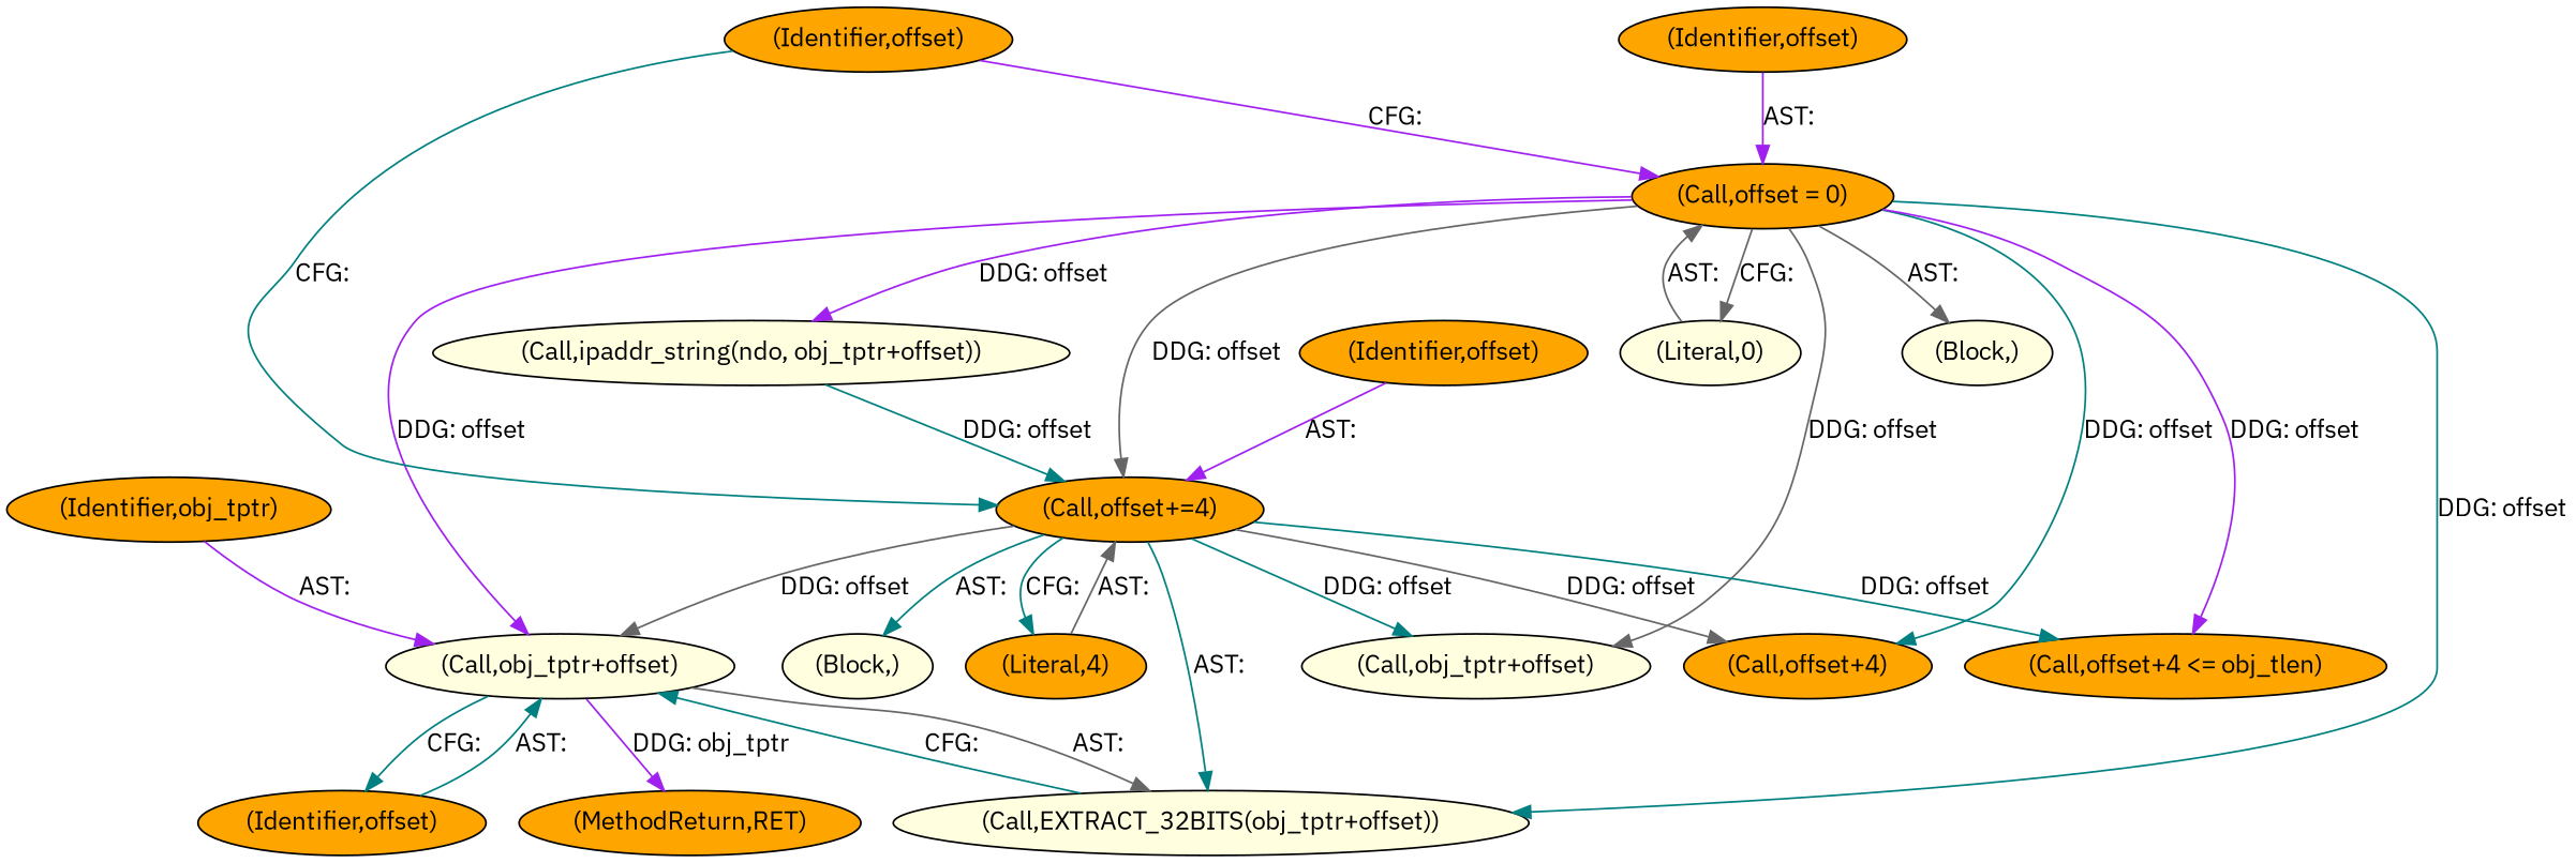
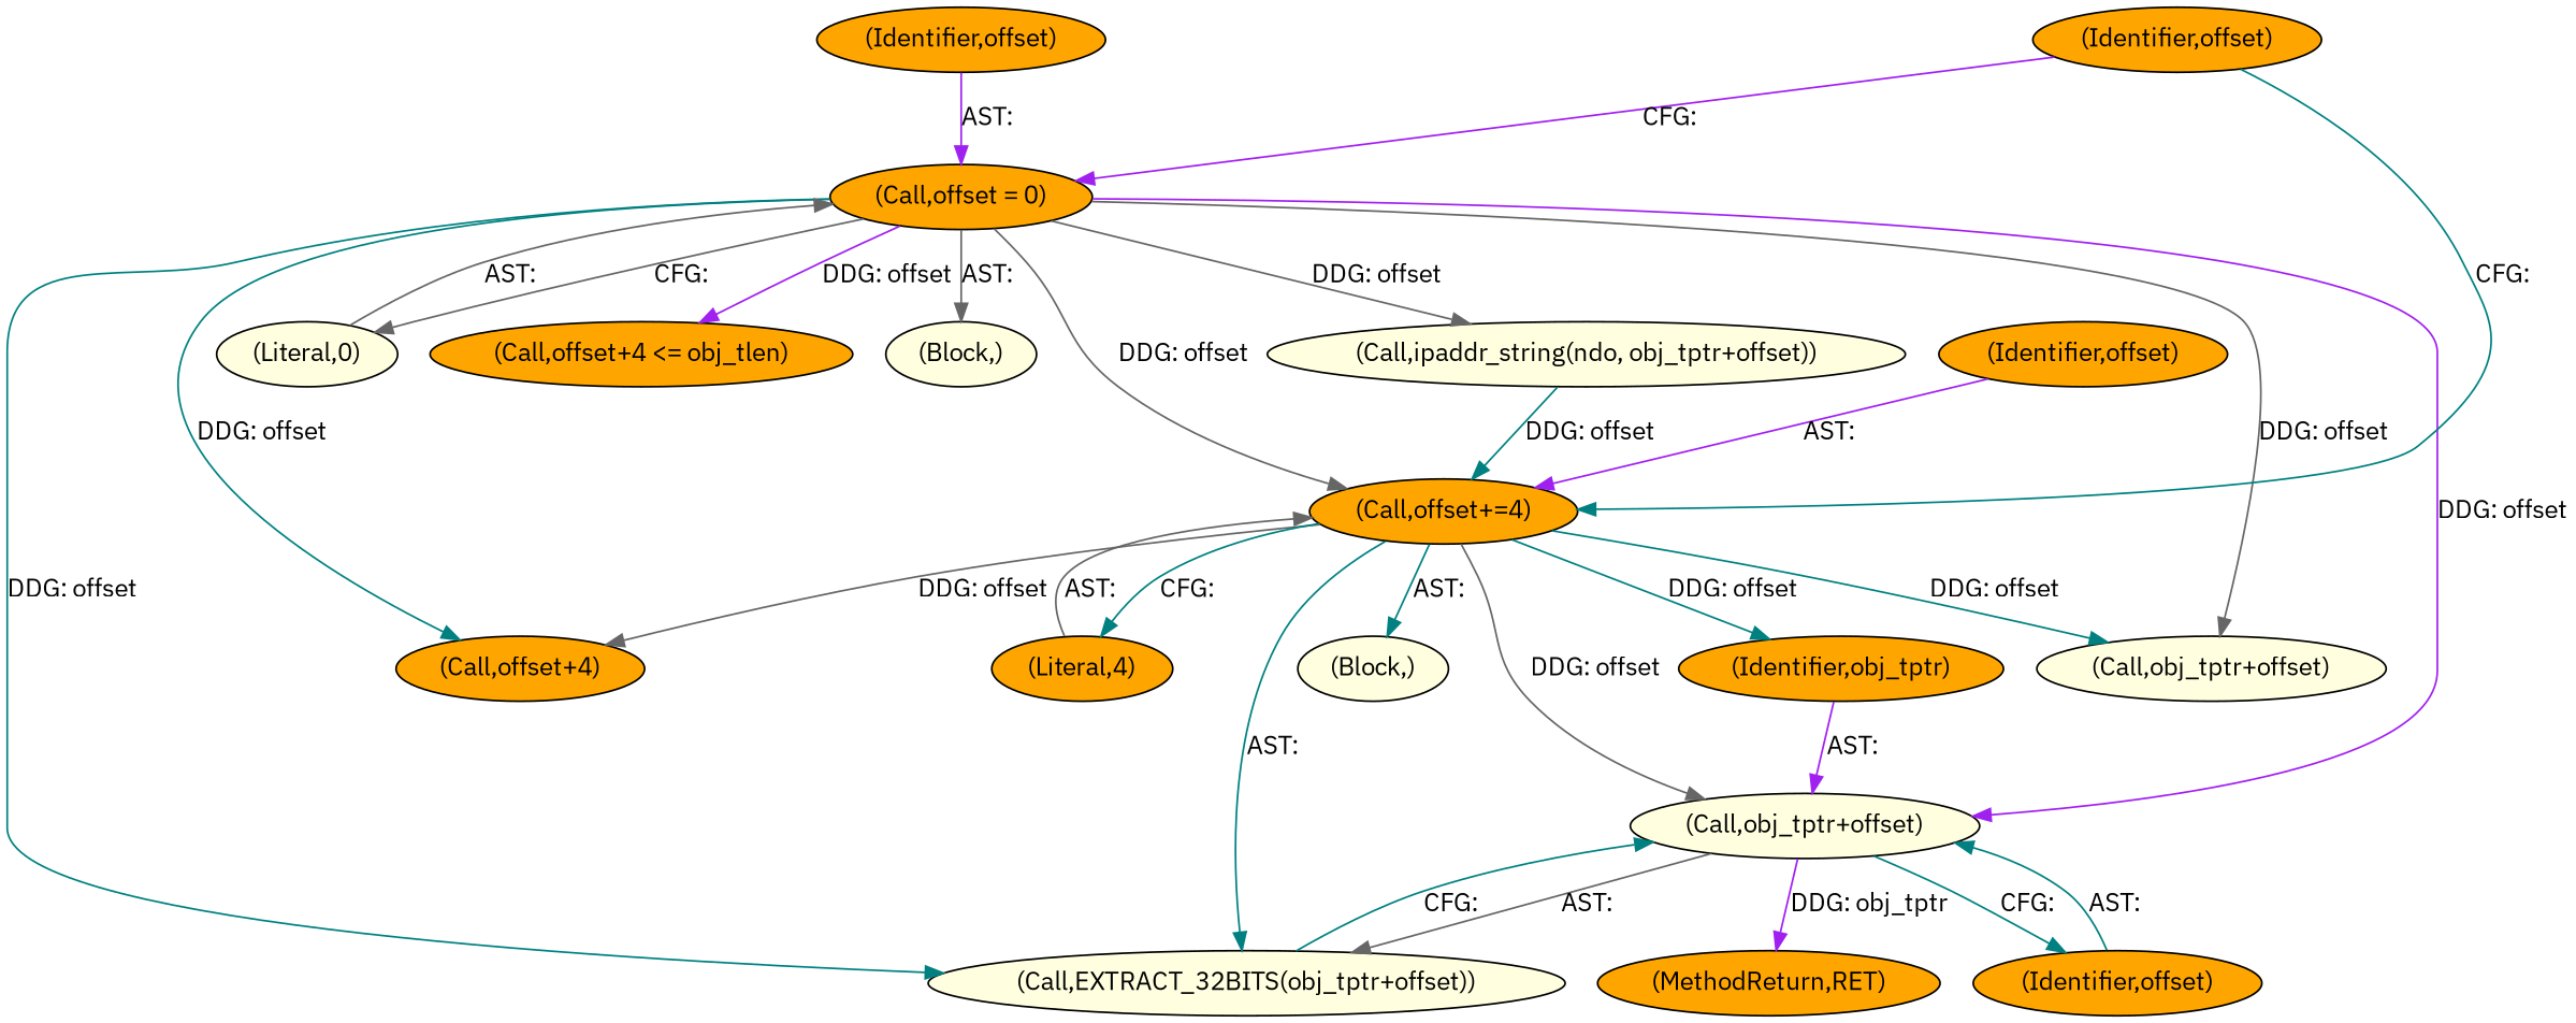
  digraph {
    fontname="IBM Plex Sans"
    node [fillcolor=orange fontname="IBM Plex Sans" style=filled]
    edge [color=teal fontname="IBM Plex Sans"]
    n1 [fillcolor=lightyellow label="(Call,obj_tptr+offset)"]
    n2 [fillcolor=lightyellow label="(Call,EXTRACT_32BITS(obj_tptr+offset))"]
    n3 [label="(MethodReturn,RET)"]
    n4 [label="(Identifier,offset)"]
    n5 [label="(Call,offset = 0)"]
    n6 [label="(Call,offset+=4)"]
    n7 [fillcolor=lightyellow label="(Call,ipaddr_string(ndo, obj_tptr+offset))"]
    n8 [label="(Call,offset+4)"]
    n9 [fillcolor=lightyellow label="(Literal,0)"]
    n10 [label="(Call,offset+4 <= obj_tlen)"]
    n11 [fillcolor=lightyellow label="(Block,)"]
    n12 [fillcolor=lightyellow label="(Call,obj_tptr+offset)"]
    n13 [label="(Literal,4)"]
    n14 [fillcolor=lightyellow label="(Block,)"]
    n15 [label="(Identifier,offset)"]
    n16 [label="(Identifier,obj_tptr)"]
    n17 [label="(Identifier,offset)"]
    n18 [label="(Identifier,offset)"]
    n1 -> n2 [color=gray40 label="AST: "]
    n1 -> n3 [color=purple label="DDG: obj_tptr"]
    n1 -> n4 [label="CFG: "]
    n2 -> n1 [label="CFG: "]
    n4 -> n1 [label="AST: "]
    n5 -> n1 [color=purple label="DDG: offset"]
    n5 -> n2 [label="DDG: offset"]
    n5 -> n6 [color=gray40 label="DDG: offset"]
-   n5 -> n7 [color=purple label="DDG: offset"]
+   n5 -> n7 [color=gray40 label="DDG: offset"]
    n5 -> n8 [label="DDG: offset"]
    n5 -> n9 [color=gray40 label="CFG: "]
    n5 -> n10 [color=purple label="DDG: offset"]
    n5 -> n11 [color=gray40 label="AST: "]
    n5 -> n12 [color=gray40 label="DDG: offset"]
    n6 -> n1 [color=gray40 label="DDG: offset"]
    n6 -> n2 [label="AST: "]
    n6 -> n8 [color=gray40 label="DDG: offset"]
-   n6 -> n10 [label="DDG: offset"]
+   n6 -> n16 [label="DDG: offset"]
    n6 -> n12 [label="DDG: offset"]
    n6 -> n13 [label="CFG: "]
    n6 -> n14 [label="AST: "]
    n7 -> n6 [label="DDG: offset"]
    n9 -> n5 [color=gray40 label="AST: "]
    n13 -> n6 [color=gray40 label="AST: "]
    n15 -> n6 [color=purple label="AST: "]
    n16 -> n1 [color=purple label="AST: "]
    n17 -> n5 [color=purple label="AST: "]
    n18 -> n5 [color=purple label="CFG: "]
    n18 -> n6 [label="CFG: "]
  }
